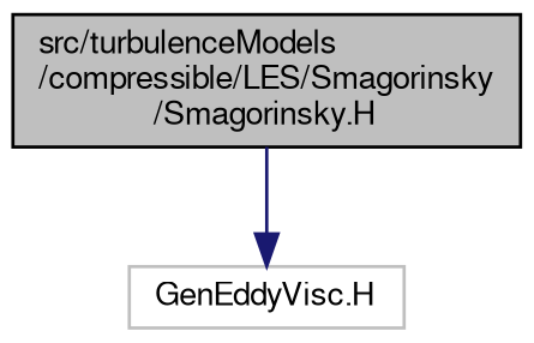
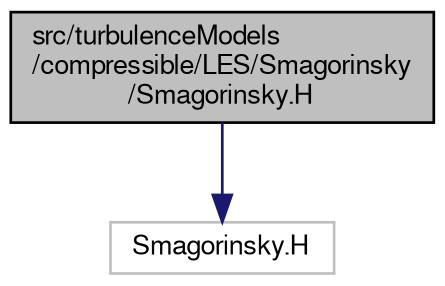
  digraph {
    node [fontname=FreeSans fontsize=10 shape=record]
    n1 [color=black fillcolor=grey75 fontcolor=black height=0.2 label="src/turbulenceModels\l/compressible/LES/Smagorinsky\l/Smagorinsky.H" style=filled width=0.4]
-   n2 [color=grey75 height=0.2 label="GenEddyVisc.H" width=0.4]
+   n2 [color=grey75 height=0.2 label="Smagorinsky.H" width=0.4]
    n1 -> n2 [color=midnightblue fontname=FreeSans fontsize=10 labelfontname=FreeSans labelfontsize=10 style=solid]
  }
